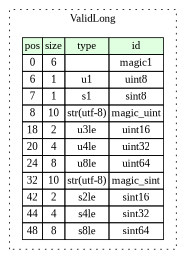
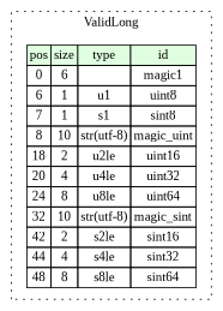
  digraph {
    rankdir=LR
    fontname="Liberation Serif"
-   n1 [label=<<TABLE BORDER="0" CELLBORDER="1" CELLSPACING="0"> 			<TR><TD BGCOLOR="#E0FFE0">pos</TD><TD BGCOLOR="#E0FFE0">size</TD><TD BGCOLOR="#E0FFE0">type</TD><TD BGCOLOR="#E0FFE0">id</TD></TR> 			<TR><TD PORT="magic1_pos">0</TD><TD PORT="magic1_size">6</TD><TD></TD><TD PORT="magic1_type">magic1</TD></TR> 			<TR><TD PORT="uint8_pos">6</TD><TD PORT="uint8_size">1</TD><TD>u1</TD><TD PORT="uint8_type">uint8</TD></TR> 			<TR><TD PORT="sint8_pos">7</TD><TD PORT="sint8_size">1</TD><TD>s1</TD><TD PORT="sint8_type">sint8</TD></TR> 			<TR><TD PORT="magic_uint_pos">8</TD><TD PORT="magic_uint_size">10</TD><TD>str(utf-8)</TD><TD PORT="magic_uint_type">magic_uint</TD></TR> 			<TR><TD PORT="uint16_pos">18</TD><TD PORT="uint16_size">2</TD><TD>u3le</TD><TD PORT="uint16_type">uint16</TD></TR> 			<TR><TD PORT="uint32_pos">20</TD><TD PORT="uint32_size">4</TD><TD>u4le</TD><TD PORT="uint32_type">uint32</TD></TR> 			<TR><TD PORT="uint64_pos">24</TD><TD PORT="uint64_size">8</TD><TD>u8le</TD><TD PORT="uint64_type">uint64</TD></TR> 			<TR><TD PORT="magic_sint_pos">32</TD><TD PORT="magic_sint_size">10</TD><TD>str(utf-8)</TD><TD PORT="magic_sint_type">magic_sint</TD></TR> 			<TR><TD PORT="sint16_pos">42</TD><TD PORT="sint16_size">2</TD><TD>s2le</TD><TD PORT="sint16_type">sint16</TD></TR> 			<TR><TD PORT="sint32_pos">44</TD><TD PORT="sint32_size">4</TD><TD>s4le</TD><TD PORT="sint32_type">sint32</TD></TR> 			<TR><TD PORT="sint64_pos">48</TD><TD PORT="sint64_size">8</TD><TD>s8le</TD><TD PORT="sint64_type">sint64</TD></TR> 		</TABLE>> shape=plaintext fontname="Liberation Serif"]
+   n1 [label=<<TABLE BORDER="0" CELLBORDER="1" CELLSPACING="0"> 			<TR><TD BGCOLOR="#E0FFE0">pos</TD><TD BGCOLOR="#E0FFE0">size</TD><TD BGCOLOR="#E0FFE0">type</TD><TD BGCOLOR="#E0FFE0">id</TD></TR> 			<TR><TD PORT="magic1_pos">0</TD><TD PORT="magic1_size">6</TD><TD></TD><TD PORT="magic1_type">magic1</TD></TR> 			<TR><TD PORT="uint8_pos">6</TD><TD PORT="uint8_size">1</TD><TD>u1</TD><TD PORT="uint8_type">uint8</TD></TR> 			<TR><TD PORT="sint8_pos">7</TD><TD PORT="sint8_size">1</TD><TD>s1</TD><TD PORT="sint8_type">sint8</TD></TR> 			<TR><TD PORT="magic_uint_pos">8</TD><TD PORT="magic_uint_size">10</TD><TD>str(utf-8)</TD><TD PORT="magic_uint_type">magic_uint</TD></TR> 			<TR><TD PORT="uint16_pos">18</TD><TD PORT="uint16_size">2</TD><TD>u2le</TD><TD PORT="uint16_type">uint16</TD></TR> 			<TR><TD PORT="uint32_pos">20</TD><TD PORT="uint32_size">4</TD><TD>u4le</TD><TD PORT="uint32_type">uint32</TD></TR> 			<TR><TD PORT="uint64_pos">24</TD><TD PORT="uint64_size">8</TD><TD>u8le</TD><TD PORT="uint64_type">uint64</TD></TR> 			<TR><TD PORT="magic_sint_pos">32</TD><TD PORT="magic_sint_size">10</TD><TD>str(utf-8)</TD><TD PORT="magic_sint_type">magic_sint</TD></TR> 			<TR><TD PORT="sint16_pos">42</TD><TD PORT="sint16_size">2</TD><TD>s2le</TD><TD PORT="sint16_type">sint16</TD></TR> 			<TR><TD PORT="sint32_pos">44</TD><TD PORT="sint32_size">4</TD><TD>s4le</TD><TD PORT="sint32_type">sint32</TD></TR> 			<TR><TD PORT="sint64_pos">48</TD><TD PORT="sint64_size">8</TD><TD>s8le</TD><TD PORT="sint64_type">sint64</TD></TR> 		</TABLE>> shape=plaintext fontname="Liberation Serif"]
    subgraph cluster_1 {
      label=ValidLong
      style=dotted
      n1
    }
  }
